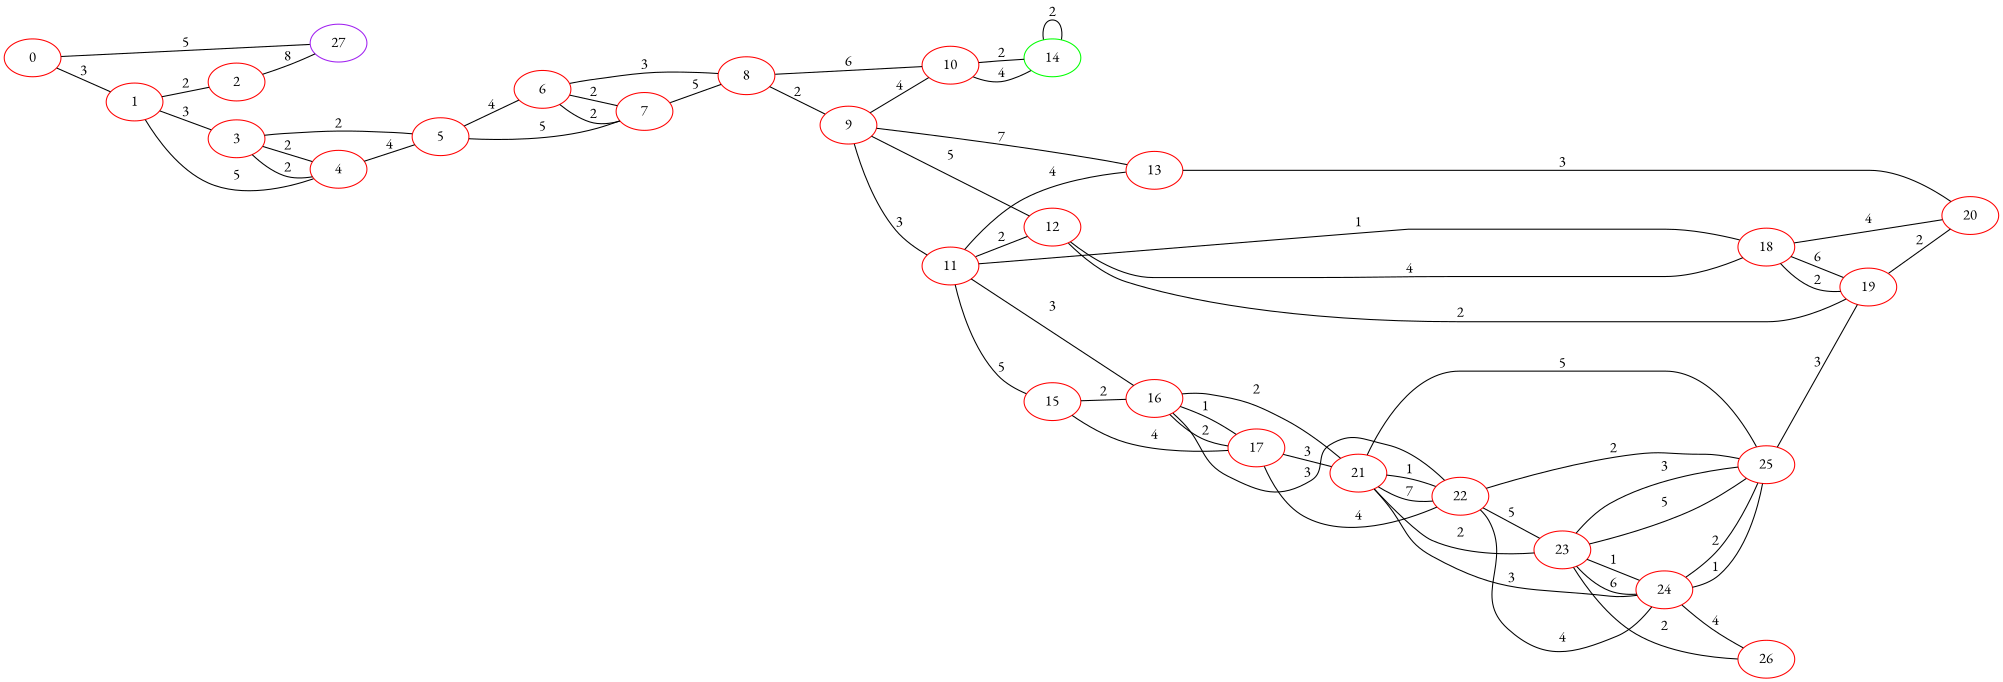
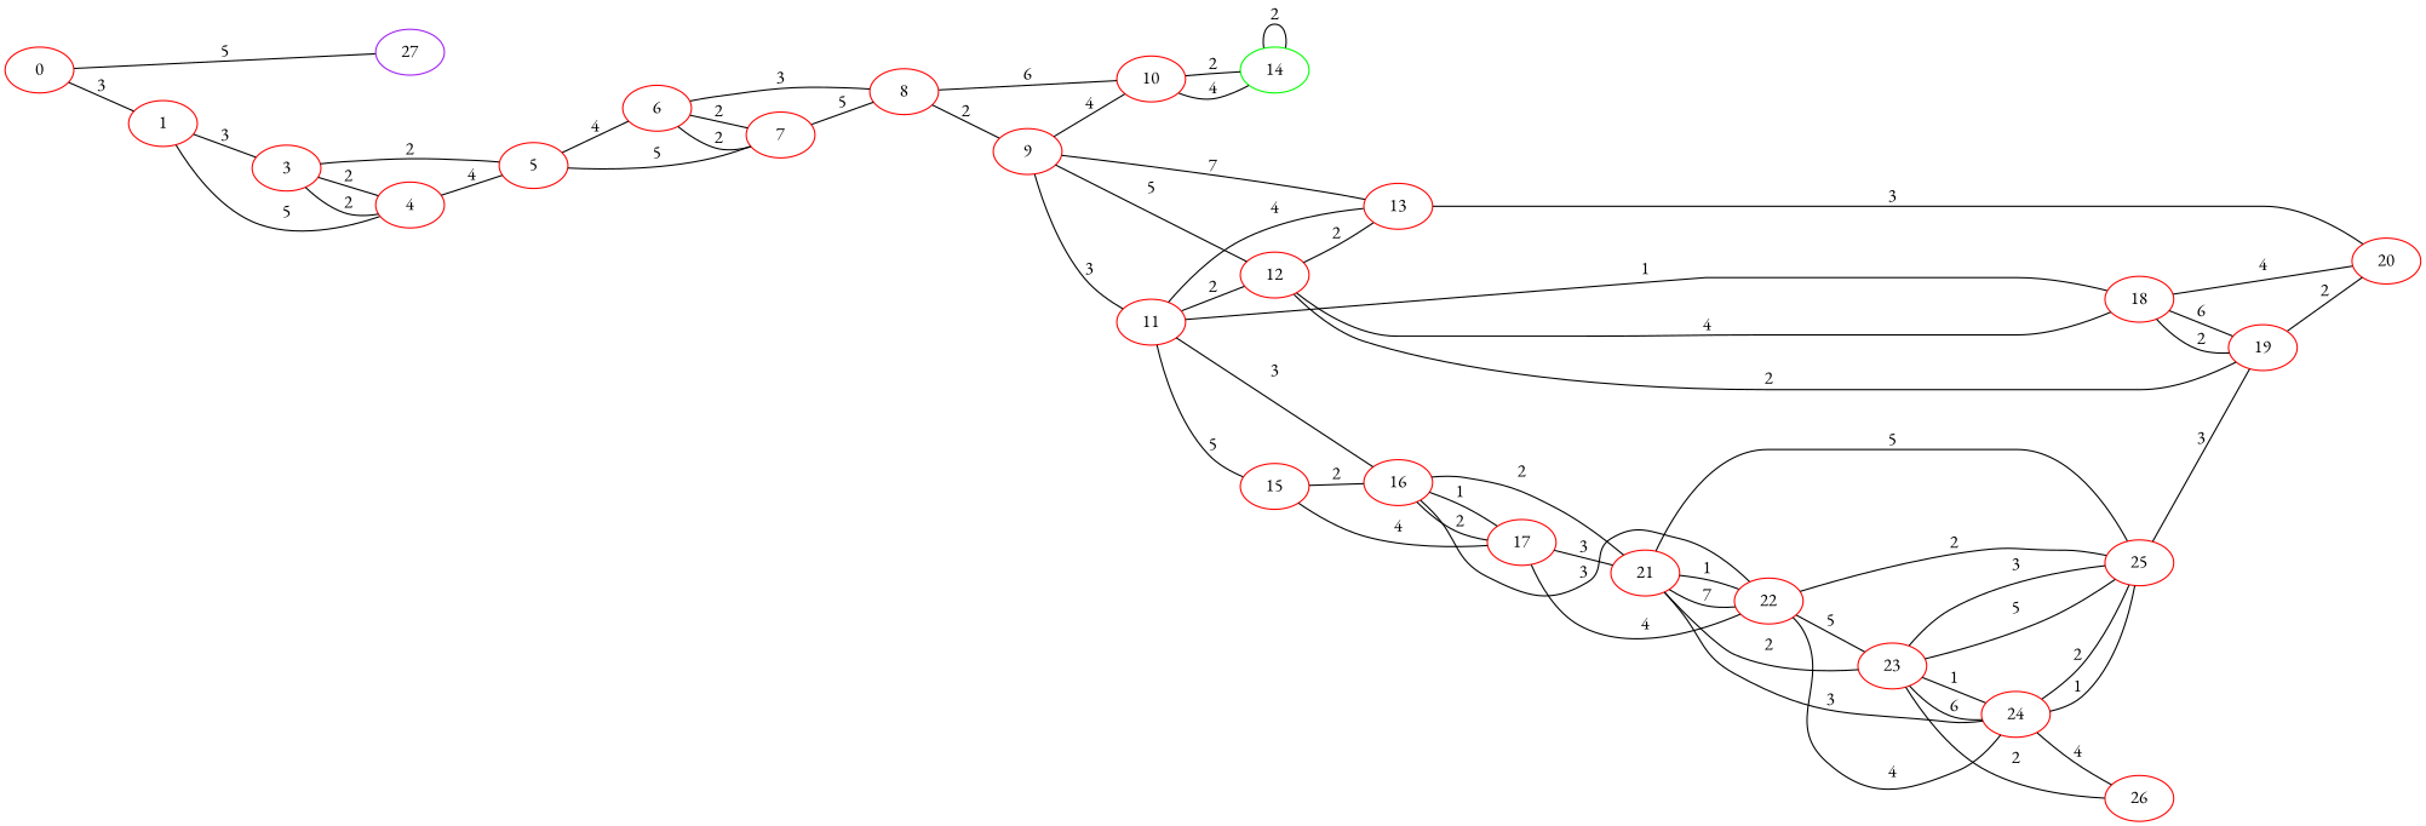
  graph {
    fontname="EB Garamond"
    rankdir=LR
    node [color=red fontname="EB Garamond" weight=1]
    edge [fontname="EB Garamond"]
    0
    1
    27 [color=purple weight=4]
-   2
    3
    4
    5
    6
    7
    8
    9
    10
    11
    12
    13
    14 [color=green weight=2]
    15
    16
    18
    19
    20
    17
    21
    22
    23
    24
    25
    26
    0 -- 1 [label=3]
    0 -- 27 [label=5]
-   1 -- 2 [label=2]
    1 -- 3 [label=3]
    1 -- 4 [label=5]
-   2 -- 27 [label=8]
    3 -- 4 [label=2]
    3 -- 4 [label=2]
    3 -- 5 [label=2]
    4 -- 5 [label=4]
    5 -- 6 [label=4]
    5 -- 7 [label=5]
    6 -- 7 [label=2]
    6 -- 7 [label=2]
    6 -- 8 [label=3]
    7 -- 8 [label=5]
    8 -- 9 [label=2]
    8 -- 10 [label=6]
    9 -- 10 [label=4]
    9 -- 11 [label=3]
    9 -- 12 [label=5]
    9 -- 13 [label=7]
    10 -- 14 [label=2]
    10 -- 14 [label=4]
    11 -- 12 [label=2]
    11 -- 13 [label=4]
    11 -- 15 [label=5]
    11 -- 16 [label=3]
    11 -- 18 [label=1]
+   12 -- 13 [label=2]
    12 -- 18 [label=4]
    12 -- 19 [label=2]
    13 -- 20 [label=3]
    14 -- 14 [label=2]
    15 -- 16 [label=2]
    15 -- 17 [label=4]
    16 -- 17 [label=1]
    16 -- 17 [label=2]
    16 -- 21 [label=2]
    16 -- 22 [label=3]
    18 -- 19 [label=6]
    18 -- 19 [label=2]
    18 -- 20 [label=4]
    19 -- 20 [label=2]
    17 -- 21 [label=3]
    17 -- 22 [label=4]
    21 -- 22 [label=1]
    21 -- 22 [label=7]
    21 -- 23 [label=2]
    21 -- 24 [label=3]
    21 -- 25 [label=5]
    22 -- 23 [label=5]
    22 -- 24 [label=4]
    22 -- 25 [label=2]
    23 -- 24 [label=1]
    23 -- 24 [label=6]
    23 -- 25 [label=3]
    23 -- 25 [label=5]
    23 -- 26 [label=2]
    24 -- 25 [label=2]
    24 -- 25 [label=1]
    24 -- 26 [label=4]
    25 -- 19 [label=3]
  }
